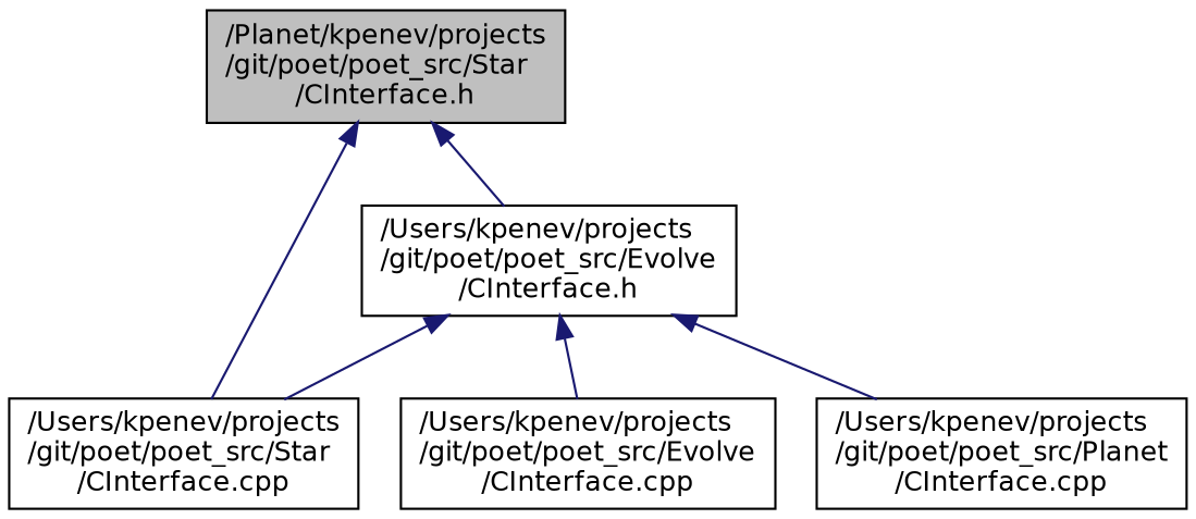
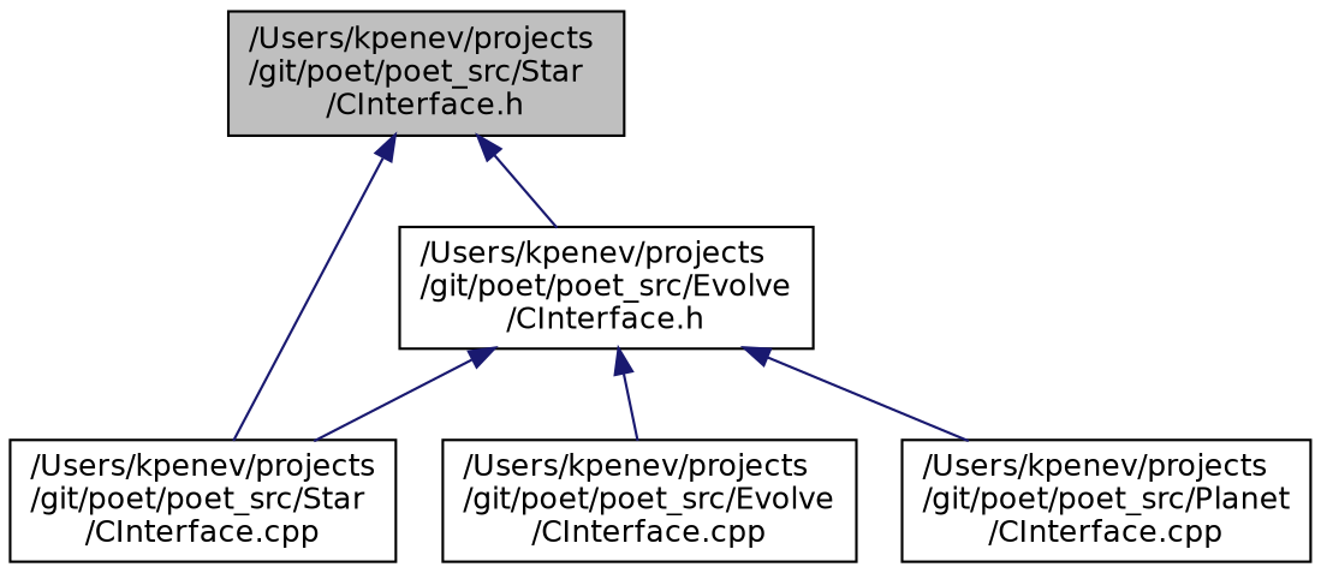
  digraph {
    node [color=black fillcolor=white fontname=Helvetica fontsize=12 shape=record style=filled]
    edge [color=midnightblue dir=back fontname=Helvetica fontsize=12 labelfontname=Helvetica labelfontsize=12 style=solid]
-   n1 [fillcolor=grey75 fontcolor=black height=0.2 label="/Planet/kpenev/projects\l/git/poet/poet_src/Star\l/CInterface.h" width=0.4]
+   n1 [fillcolor=grey75 fontcolor=black height=0.2 label="/Users/kpenev/projects\l/git/poet/poet_src/Star\l/CInterface.h" width=0.4]
    n2 [height=0.2 label="/Users/kpenev/projects\l/git/poet/poet_src/Evolve\l/CInterface.h" width=0.4]
    n3 [height=0.2 label="/Users/kpenev/projects\l/git/poet/poet_src/Star\l/CInterface.cpp" width=0.4]
    n4 [height=0.2 label="/Users/kpenev/projects\l/git/poet/poet_src/Evolve\l/CInterface.cpp" width=0.4]
    n5 [height=0.2 label="/Users/kpenev/projects\l/git/poet/poet_src/Planet\l/CInterface.cpp" width=0.4]
    n1 -> n2
    n1 -> n3
    n2 -> n3
    n2 -> n4
    n2 -> n5
  }
